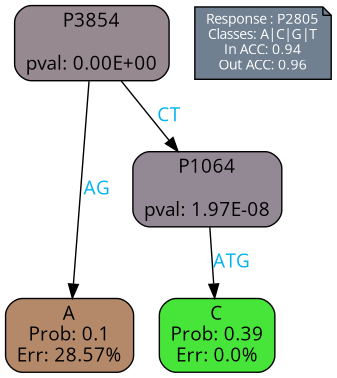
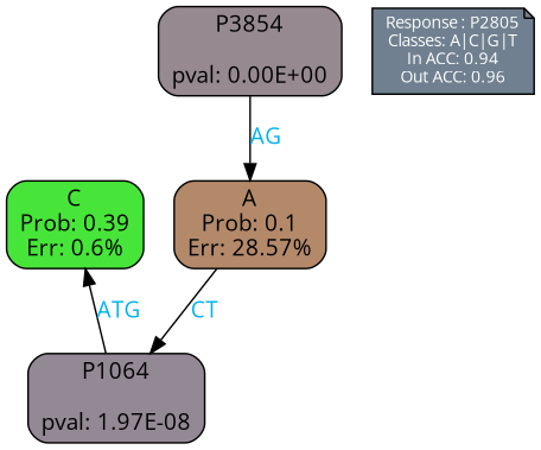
  digraph {
    fontname="Open Sans"
    ranksep=equally
    splines=polylines
    node [color=black fontname="Open Sans" shape=box style="filled, rounded"]
    edge [fontcolor=deepskyblue2 fontname="Open Sans"]
    n1 [fillcolor="#b3896a" label="A\nProb: 0.1\nErr: 28.57%"]
-   n2 [fillcolor="#47e539" label="C\nProb: 0.39\nErr: 0.0%"]
+   n2 [fillcolor="#47e539" label="C\nProb: 0.39\nErr: 0.6%"]
    n3 [align=left fillcolor=slategray fontcolor=white fontsize=10 label="Response : P2805\nClasses: A|C|G|T\nIn ACC: 0.94\nOut ACC: 0.96\n" shape=note style=filled]
    n4 [fillcolor="#968990" label="P3854\n\npval: 0.00E+00"]
    n5 [fillcolor="#938994" label="P1064\n\npval: 1.97E-08"]
    subgraph sub_1 {
      rank=same
      n1
      n2
    }
    subgraph sub_2 {
      rank=same
      n3
      n4
    }
    n4 -> n1 [label=AG]
-   n4 -> n5 [label=CT]
+   n1 -> n5 [label=CT]
    n5 -> n2 [label=ATG]
  }
